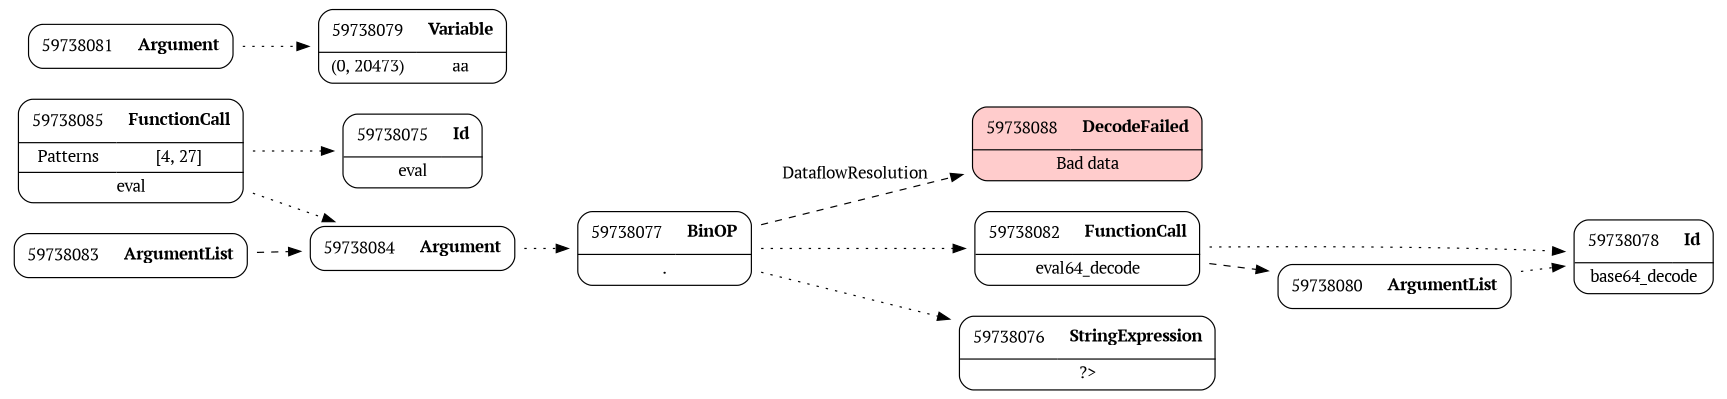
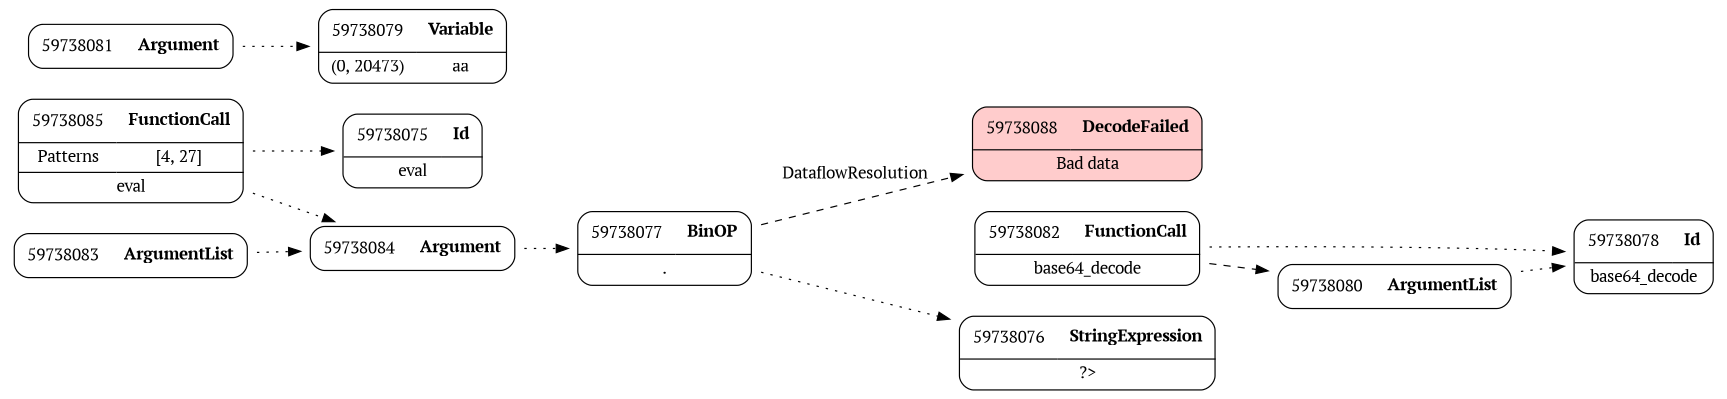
  digraph {
    fontname="PT Serif"
    rankdir=LR
    node [fontname="PT Serif" shape=none]
    edge [fontname="PT Serif" style=dotted weight=2]
    n1 [label=<<TABLE border='1' cellspacing='0' cellpadding='10' style='rounded' bgcolor='#FFCCCC' ><TR><TD border='0'>59738088</TD><TD border='0'><B>DecodeFailed</B></TD></TR><HR/><TR><TD border='0' cellpadding='5' colspan='2'>Bad data</TD></TR></TABLE>>]
    n2 [label=<<TABLE border='1' cellspacing='0' cellpadding='10' style='rounded' ><TR><TD border='0'>59738085</TD><TD border='0'><B>FunctionCall</B></TD></TR><HR/><TR><TD border='0' cellpadding='5'>Patterns</TD><TD border='0' cellpadding='5'>[4, 27]</TD></TR><HR/><TR><TD border='0' cellpadding='5' colspan='2'>eval</TD></TR></TABLE>>]
    n3 [label=<<TABLE border='1' cellspacing='0' cellpadding='10' style='rounded' ><TR><TD border='0'>59738075</TD><TD border='0'><B>Id</B></TD></TR><HR/><TR><TD border='0' cellpadding='5' colspan='2'>eval</TD></TR></TABLE>>]
    n4 [label=<<TABLE border='1' cellspacing='0' cellpadding='10' style='rounded' ><TR><TD border='0'>59738084</TD><TD border='0'><B>Argument</B></TD></TR></TABLE>>]
    n5 [label=<<TABLE border='1' cellspacing='0' cellpadding='10' style='rounded' ><TR><TD border='0'>59738083</TD><TD border='0'><B>ArgumentList</B></TD></TR></TABLE>>]
    n6 [label=<<TABLE border='1' cellspacing='0' cellpadding='10' style='rounded' ><TR><TD border='0'>59738077</TD><TD border='0'><B>BinOP</B></TD></TR><HR/><TR><TD border='0' cellpadding='5' colspan='2'>.</TD></TR></TABLE>>]
-   n7 [label=<<TABLE border='1' cellspacing='0' cellpadding='10' style='rounded' ><TR><TD border='0'>59738082</TD><TD border='0'><B>FunctionCall</B></TD></TR><HR/><TR><TD border='0' cellpadding='5' colspan='2'>eval64_decode</TD></TR></TABLE>>]
+   n7 [label=<<TABLE border='1' cellspacing='0' cellpadding='10' style='rounded' ><TR><TD border='0'>59738082</TD><TD border='0'><B>FunctionCall</B></TD></TR><HR/><TR><TD border='0' cellpadding='5' colspan='2'>base64_decode</TD></TR></TABLE>>]
    n8 [label=<<TABLE border='1' cellspacing='0' cellpadding='10' style='rounded' ><TR><TD border='0'>59738076</TD><TD border='0'><B>StringExpression</B></TD></TR><HR/><TR><TD border='0' cellpadding='5' colspan='2'>?&gt;</TD></TR></TABLE>>]
    n9 [label=<<TABLE border='1' cellspacing='0' cellpadding='10' style='rounded' ><TR><TD border='0'>59738078</TD><TD border='0'><B>Id</B></TD></TR><HR/><TR><TD border='0' cellpadding='5' colspan='2'>base64_decode</TD></TR></TABLE>>]
    n10 [label=<<TABLE border='1' cellspacing='0' cellpadding='10' style='rounded' ><TR><TD border='0'>59738080</TD><TD border='0'><B>ArgumentList</B></TD></TR></TABLE>>]
    n11 [label=<<TABLE border='1' cellspacing='0' cellpadding='10' style='rounded' ><TR><TD border='0'>59738081</TD><TD border='0'><B>Argument</B></TD></TR></TABLE>>]
    n12 [label=<<TABLE border='1' cellspacing='0' cellpadding='10' style='rounded' ><TR><TD border='0'>59738079</TD><TD border='0'><B>Variable</B></TD></TR><HR/><TR><TD border='0' cellpadding='5'>(0, 20473)</TD><TD border='0' cellpadding='5'>aa</TD></TR></TABLE>>]
    n2 -> n3
    n2 -> n4
    n4 -> n6
-   n5 -> n4 [style=dashed]
+   n5 -> n4
    n6 -> n1 [label=DataflowResolution style=dashed weight=""]
-   n6 -> n7
    n6 -> n8
    n7 -> n9
    n7 -> n10 [style=dashed]
    n10 -> n9
    n11 -> n12
  }
